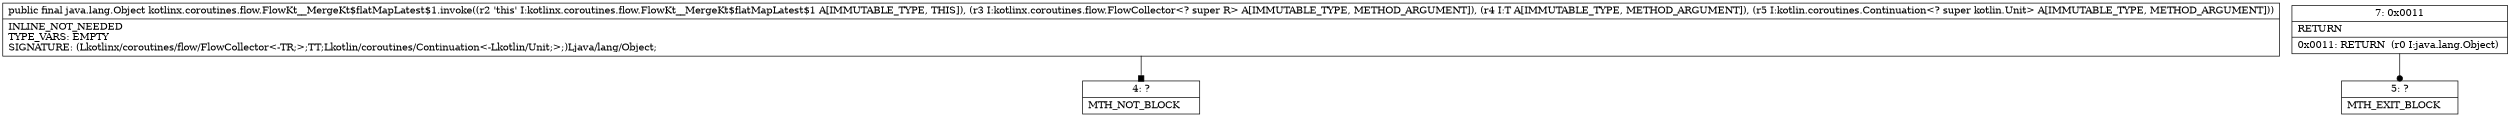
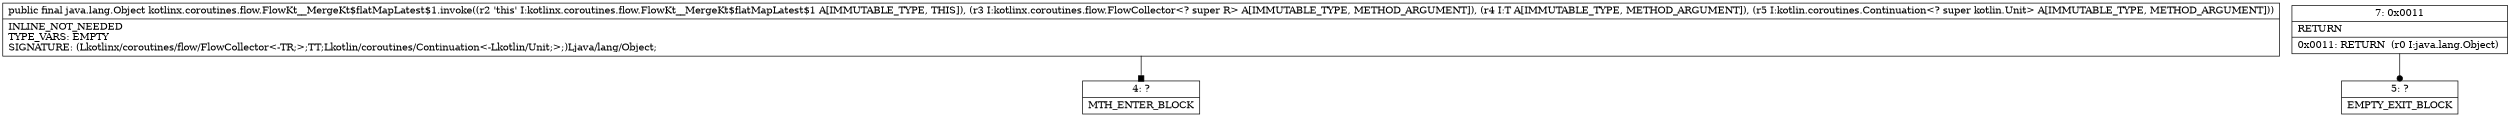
  digraph {
    node [shape=record]
-   n1 [label="{4\:\ ?|MTH_NOT_BLOCK\l}"]
+   n1 [label="{4\:\ ?|MTH_ENTER_BLOCK\l}"]
    n2 [label="{7\:\ 0x0011|RETURN\l|0x0011: RETURN  (r0 I:java.lang.Object) \l}"]
-   n3 [label="{5\:\ ?|MTH_EXIT_BLOCK\l}"]
+   n3 [label="{5\:\ ?|EMPTY_EXIT_BLOCK\l}"]
    n4 [label="{public final java.lang.Object kotlinx.coroutines.flow.FlowKt__MergeKt$flatMapLatest$1.invoke((r2 'this' I:kotlinx.coroutines.flow.FlowKt__MergeKt$flatMapLatest$1 A[IMMUTABLE_TYPE, THIS]), (r3 I:kotlinx.coroutines.flow.FlowCollector\<? super R\> A[IMMUTABLE_TYPE, METHOD_ARGUMENT]), (r4 I:T A[IMMUTABLE_TYPE, METHOD_ARGUMENT]), (r5 I:kotlin.coroutines.Continuation\<? super kotlin.Unit\> A[IMMUTABLE_TYPE, METHOD_ARGUMENT]))  | INLINE_NOT_NEEDED\lTYPE_VARS: EMPTY\lSIGNATURE: (Lkotlinx\/coroutines\/flow\/FlowCollector\<\-TR;\>;TT;Lkotlin\/coroutines\/Continuation\<\-Lkotlin\/Unit;\>;)Ljava\/lang\/Object;\l}"]
    n2 -> n3 [arrowhead=dot]
    n4 -> n1 [arrowhead=box]
  }
